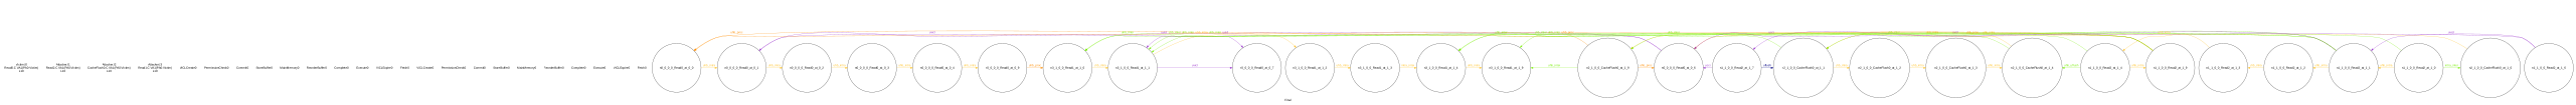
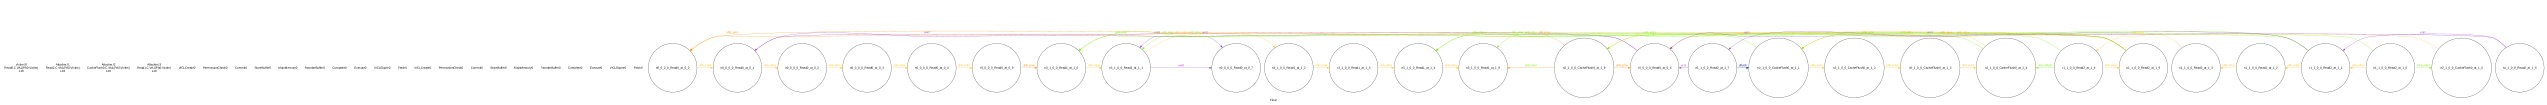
  digraph {
    fontname="Liberation Sans"
    label=Final
    splines=true
    node [fontname="Liberation Sans" shape=circle]
    edge [color=goldenrod1 constraint=false fontcolor=goldenrod1 fontname="Liberation Sans"]
    n1 [label="Victim.I0\nRead0.C VA1(PA0:Victim)\nL10\n" shape=none]
    n2 [label="Attacker.I1\nRead2.C VA1(PA0:Victim)\nL10\n" shape=none]
    n3 [label="Attacker.I2\nCacheFlush0.C VA1(PA0:Victim)\nL10\n" shape=none]
    n4 [label="Attacker.I3\nRead1.C VA1(PA0:Victim)\nL10\n" shape=none]
    n5 [label=ViCLCreate0 shape=none]
    n6 [label=PermissionCheck0 shape=none]
    n7 [label=Commit0 shape=none]
    n8 [label=StoreBuffer0 shape=none]
    n9 [label=MainMemory0 shape=none]
    n10 [label=ReorderBuffer0 shape=none]
    n11 [label=Complete0 shape=none]
    n12 [label=Execute0 shape=none]
    n13 [label=ViCLExpire0 shape=none]
    n14 [label=Fetch0 shape=none]
    n15 [label=ViCLCreate0 shape=none]
    n16 [label=PermissionCheck0 shape=none]
    n17 [label=Commit0 shape=none]
    n18 [label=StoreBuffer0 shape=none]
    n19 [label=MainMemory0 shape=none]
    n20 [label=ReorderBuffer0 shape=none]
    n21 [label=Complete0 shape=none]
    n22 [label=Execute0 shape=none]
    n23 [label=ViCLExpire0 shape=none]
    n24 [label=Fetch0 shape=none]
    n0_0_0_0_Read0_at_0_0
    n0_0_0_0_Read0_at_0_1
    n0_0_0_0_Read0_at_0_2
    n0_0_0_0_Read0_at_0_7
    n0_0_0_0_Read0_at_0_3
    n0_0_0_0_Read0_at_0_4
    n0_0_0_0_Read0_at_0_9
    n3_1_0_0_Read1_at_1_0
    n0_0_0_0_Read0_at_0_6
    n3_1_0_0_Read1_at_1_1
    n3_1_0_0_Read1_at_1_2
    n2_1_0_0_CacheFlush0_at_1_0
    n2_1_0_0_CacheFlush0_at_1_1
    n2_1_0_0_CacheFlush0_at_1_2
    n2_1_0_0_CacheFlush0_at_1_3
    n2_1_0_0_CacheFlush0_at_1_4
    n2_1_0_0_CacheFlush0_at_1_9
    n3_1_0_0_Read1_at_1_4
    n3_1_0_0_Read1_at_1_9
    n3_1_0_0_Read1_at_1_3
    n1_1_0_0_Read2_at_1_0
    n1_1_0_0_Read2_at_1_1
    n1_1_0_0_Read2_at_1_2
    n1_1_0_0_Read2_at_1_7
    n1_1_0_0_Read2_at_1_3
    n1_1_0_0_Read2_at_1_4
    n1_1_0_0_Read2_at_1_9
    n1_1_0_0_Read2_at_1_6
    n0_0_0_0_Read0_at_0_0 -> n0_0_0_0_Read0_at_0_1 [label=uhb_intra]
    n0_0_0_0_Read0_at_0_1 -> n0_0_0_0_Read0_at_0_2 [label=uhb_intra]
    n0_0_0_0_Read0_at_0_1 -> n0_0_0_0_Read0_at_0_7 [color=darkorchid fontcolor=darkorchid label=uvicl]
    n0_0_0_0_Read0_at_0_2 -> n0_0_0_0_Read0_at_0_3 [label=uhb_intra]
    n0_0_0_0_Read0_at_0_3 -> n0_0_0_0_Read0_at_0_4 [label=uhb_intra]
    n0_0_0_0_Read0_at_0_4 -> n0_0_0_0_Read0_at_0_9 [label=uhb_intra]
    n0_0_0_0_Read0_at_0_9 -> n3_1_0_0_Read1_at_1_0 [color=darkorange fontcolor=darkorange label=uhb_proc]
    n3_1_0_0_Read1_at_1_0 -> n3_1_0_0_Read1_at_1_1 [label=uhb_intra]
    n0_0_0_0_Read0_at_0_6 -> n0_0_0_0_Read0_at_0_1 [color=darkorchid fontcolor=darkorchid label=uvicl]
    n0_0_0_0_Read0_at_0_6 -> n3_1_0_0_Read1_at_1_1 [color=darkorchid fontcolor=darkorchid label=uvicl]
    n3_1_0_0_Read1_at_1_1 -> n0_0_0_0_Read0_at_0_7 [color=darkorchid fontcolor=darkorchid label=uvicl]
    n3_1_0_0_Read1_at_1_1 -> n3_1_0_0_Read1_at_1_2 [label=uhb_intra]
    n3_1_0_0_Read1_at_1_2 -> n3_1_0_0_Read1_at_1_3 [label=uhb_intra]
    n2_1_0_0_CacheFlush0_at_1_0 -> n2_1_0_0_CacheFlush0_at_1_1 [label=uhb_intra]
    n2_1_0_0_CacheFlush0_at_1_1 -> n3_1_0_0_Read1_at_1_1 [color=chartreuse2 fontcolor=chartreuse2 label=uhb_inter]
    n2_1_0_0_CacheFlush0_at_1_1 -> n2_1_0_0_CacheFlush0_at_1_2 [label=uhb_intra]
    n2_1_0_0_CacheFlush0_at_1_2 -> n2_1_0_0_CacheFlush0_at_1_3 [label=uhb_intra]
    n2_1_0_0_CacheFlush0_at_1_3 -> n2_1_0_0_CacheFlush0_at_1_4 [label=uhb_intra]
    n2_1_0_0_CacheFlush0_at_1_4 -> n2_1_0_0_CacheFlush0_at_1_9 [label=uhb_intra]
    n2_1_0_0_CacheFlush0_at_1_4 -> n3_1_0_0_Read1_at_1_4 [color=chartreuse2 fontcolor=chartreuse2 label=uhb_inter]
    n2_1_0_0_CacheFlush0_at_1_9 -> n0_0_0_0_Read0_at_0_0 [color=darkorange fontcolor=darkorange label=uhb_proc]
    n2_1_0_0_CacheFlush0_at_1_9 -> n0_0_0_0_Read0_at_0_6 [color=darkorange fontcolor=darkorange label=uhb_proc]
-   n2_1_0_0_CacheFlush0_at_1_9 -> n3_1_0_0_Read1_at_1_9 [color=chartreuse2 fontcolor=chartreuse2 label=uhb_inter]
+   n2_1_0_0_CacheFlush0_at_1_9 -> n3_1_0_0_Read1_at_1_9 [color=darkorange fontcolor=chartreuse2 label=uhb_inter]
    n3_1_0_0_Read1_at_1_4 -> n3_1_0_0_Read1_at_1_9 [label=uhb_intra]
-   n3_1_0_0_Read1_at_1_3 -> n3_1_0_0_Read1_at_1_4 [label=intra_inter]
+   n3_1_0_0_Read1_at_1_3 -> n3_1_0_0_Read1_at_1_4 [label=uhb_intra]
    n1_1_0_0_Read2_at_1_0 -> n3_1_0_0_Read1_at_1_0 [color=chartreuse2 fontcolor=chartreuse2 label=uhb_inter]
    n1_1_0_0_Read2_at_1_0 -> n2_1_0_0_CacheFlush0_at_1_0 [color=chartreuse2 fontcolor=chartreuse2 label=intra_inter]
    n1_1_0_0_Read2_at_1_0 -> n1_1_0_0_Read2_at_1_1 [label=uhb_intra]
    n1_1_0_0_Read2_at_1_1 -> n3_1_0_0_Read1_at_1_0 [color=chartreuse2 fontcolor=chartreuse2 label=uhb_inter]
-   n1_1_0_0_Read2_at_1_1 -> n3_1_0_0_Read1_at_1_1 [color=chartreuse2 fontcolor=chartreuse2 label=uhb_inter]
    n1_1_0_0_Read2_at_1_1 -> n2_1_0_0_CacheFlush0_at_1_1 [color=chartreuse2 fontcolor=chartreuse2 label=uhb_inter]
    n1_1_0_0_Read2_at_1_1 -> n1_1_0_0_Read2_at_1_2 [label=uhb_intra]
    n1_1_0_0_Read2_at_1_1 -> n1_1_0_0_Read2_at_1_7 [color=darkorchid fontcolor=darkorchid label=uvicl]
    n1_1_0_0_Read2_at_1_2 -> n1_1_0_0_Read2_at_1_3 [label=uhb_intra]
    n1_1_0_0_Read2_at_1_7 -> n0_0_0_0_Read0_at_0_6 [color=darkorchid fontcolor=darkorchid label=ucci]
    n1_1_0_0_Read2_at_1_7 -> n2_1_0_0_CacheFlush0_at_1_1 [color=navy fontcolor=navy label=uflush]
    n1_1_0_0_Read2_at_1_3 -> n1_1_0_0_Read2_at_1_4 [label=uhb_intra]
    n1_1_0_0_Read2_at_1_4 -> n2_1_0_0_CacheFlush0_at_1_4 [color=chartreuse2 fontcolor=chartreuse2 label=uhb_uflush]
    n1_1_0_0_Read2_at_1_4 -> n3_1_0_0_Read1_at_1_4 [color=chartreuse2 fontcolor=chartreuse2 label=uhb_inter]
    n1_1_0_0_Read2_at_1_4 -> n1_1_0_0_Read2_at_1_9 [label=uhb_intra]
    n1_1_0_0_Read2_at_1_9 -> n0_0_0_0_Read0_at_0_0 [color=darkorange fontcolor=darkorange label=uhb_proc]
    n1_1_0_0_Read2_at_1_9 -> n0_0_0_0_Read0_at_0_6 [color=darkorange fontcolor=darkorange label=uhb_proc]
    n1_1_0_0_Read2_at_1_9 -> n2_1_0_0_CacheFlush0_at_1_9 [color=chartreuse2 fontcolor=chartreuse2 label=uhb_inter]
    n1_1_0_0_Read2_at_1_9 -> n3_1_0_0_Read1_at_1_9 [color=chartreuse2 fontcolor=chartreuse2 label=uhb_inter]
    n1_1_0_0_Read2_at_1_6 -> n0_0_0_0_Read0_at_0_6 [color=darkorchid fontcolor=darkorchid label=ucci]
    n1_1_0_0_Read2_at_1_6 -> n1_1_0_0_Read2_at_1_1 [color=darkorchid fontcolor=darkorchid label=uvicl]
  }
